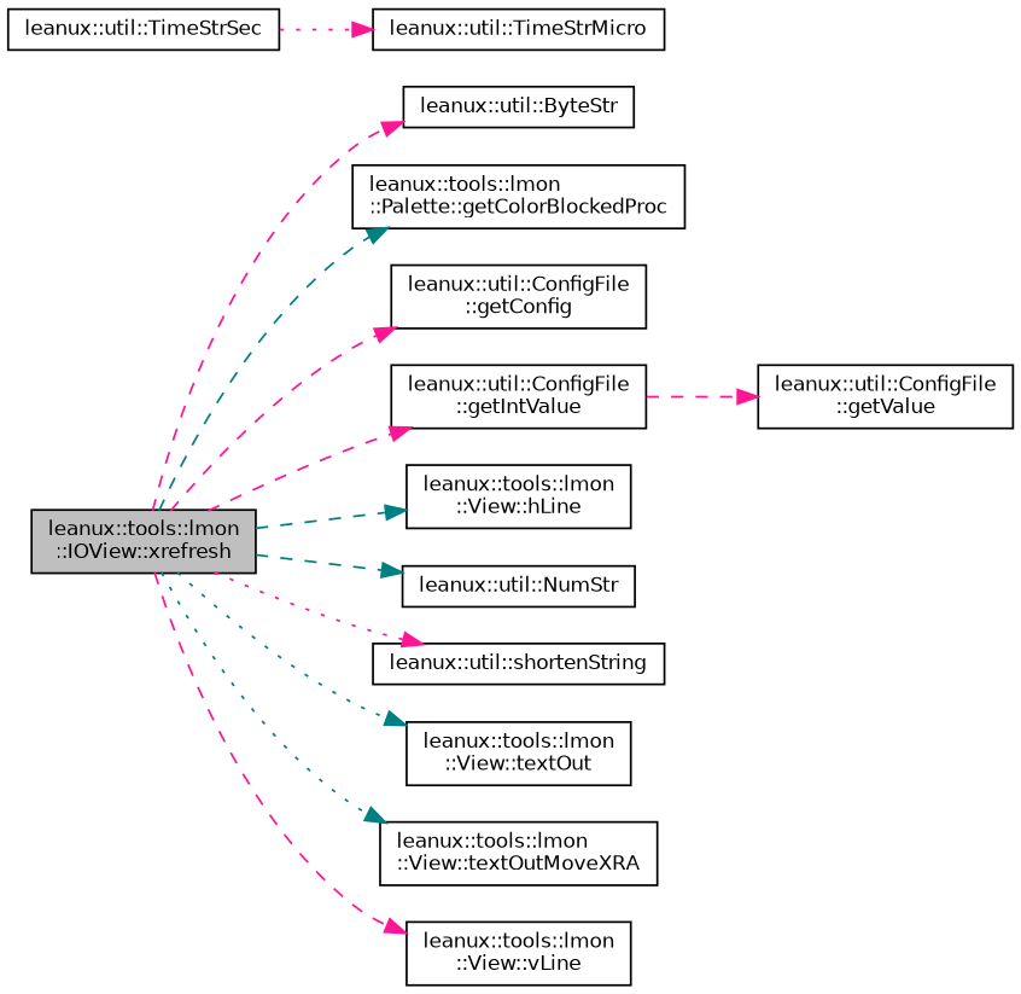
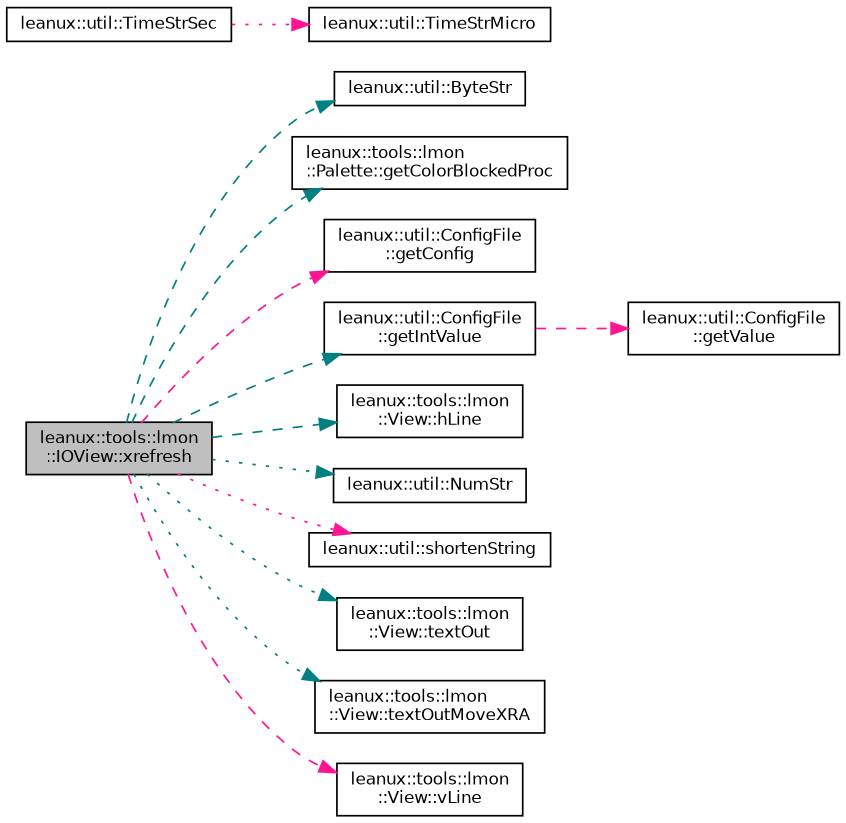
  digraph {
    rankdir=LR
    node [color=black fontname=Helvetica fontsize=10 shape=record]
    edge [color=deeppink fontname=Helvetica fontsize=10 labelfontname=Helvetica labelfontsize=10 style=dashed]
    n1 [fillcolor=grey75 fontcolor=black height=0.2 label="leanux::tools::lmon\l::IOView::xrefresh" style=filled width=0.4]
    n2 [height=0.2 label="leanux::util::ByteStr" width=0.4]
    n3 [height=0.2 label="leanux::tools::lmon\l::Palette::getColorBlockedProc" width=0.4]
    n4 [height=0.2 label="leanux::util::ConfigFile\l::getConfig" width=0.4]
    n5 [height=0.2 label="leanux::util::ConfigFile\l::getIntValue" width=0.4]
    n6 [height=0.2 label="leanux::tools::lmon\l::View::hLine" width=0.4]
    n7 [height=0.2 label="leanux::util::NumStr" width=0.4]
    n8 [height=0.2 label="leanux::util::shortenString" width=0.4]
    n9 [height=0.2 label="leanux::tools::lmon\l::View::textOut" width=0.4]
    n10 [height=0.2 label="leanux::tools::lmon\l::View::textOutMoveXRA" width=0.4]
    n11 [height=0.2 label="leanux::tools::lmon\l::View::vLine" width=0.4]
    n12 [height=0.2 label="leanux::util::ConfigFile\l::getValue" width=0.4]
    n13 [height=0.2 label="leanux::util::TimeStrSec" width=0.4]
    n14 [height=0.2 label="leanux::util::TimeStrMicro" width=0.4]
-   n1 -> n2
+   n1 -> n2 [color=teal]
    n1 -> n3 [color=teal]
    n1 -> n4
-   n1 -> n5
+   n1 -> n5 [color=teal]
    n1 -> n6 [color=teal]
-   n1 -> n7 [color=teal]
+   n1 -> n7 [color=teal style=dotted]
    n1 -> n8 [style=dotted]
    n1 -> n9 [color=teal style=dotted]
    n1 -> n10 [color=teal style=dotted]
    n1 -> n11
    n5 -> n12
    n13 -> n14 [style=dotted]
  }
